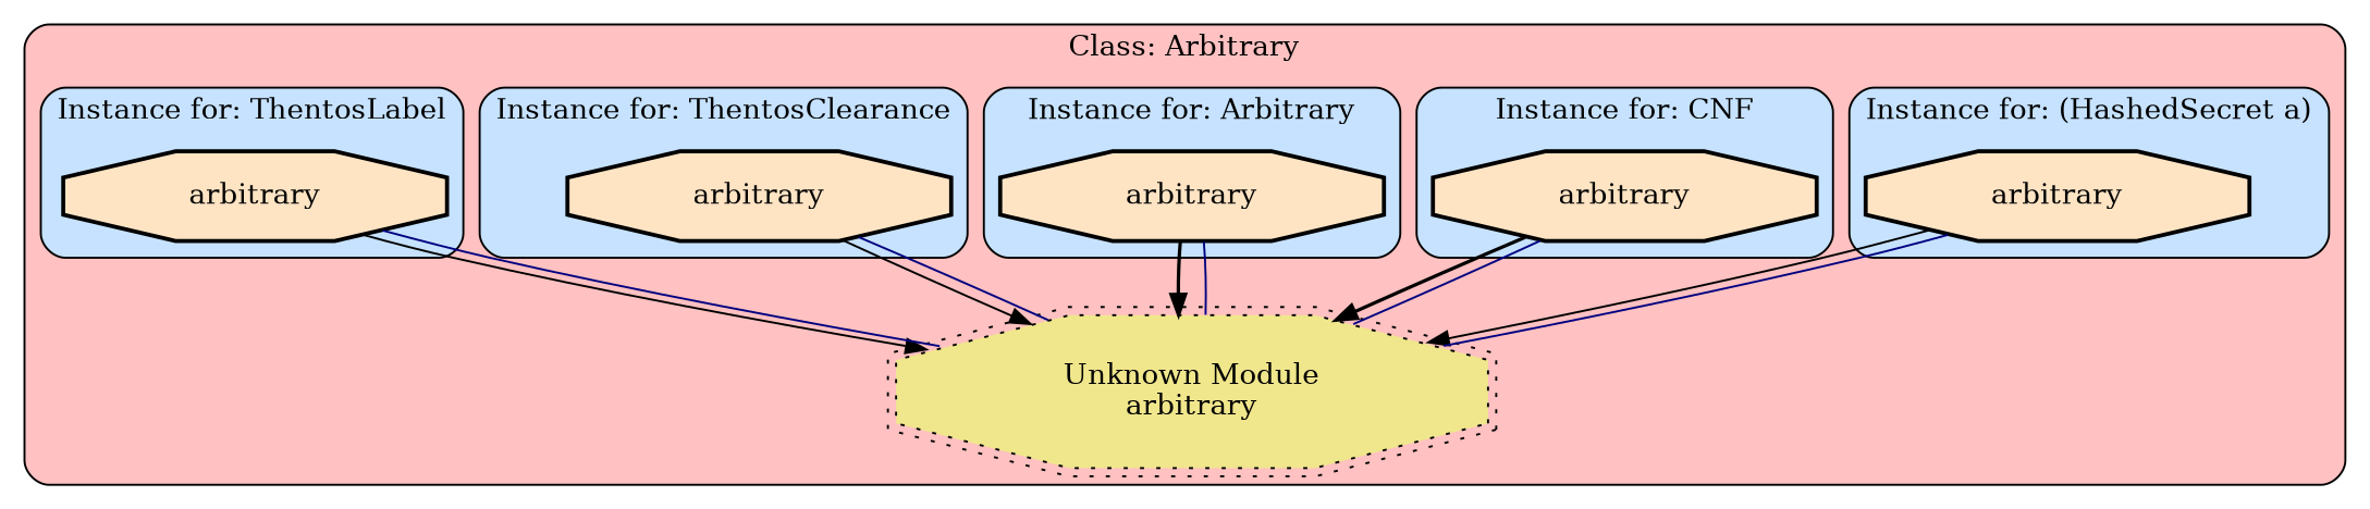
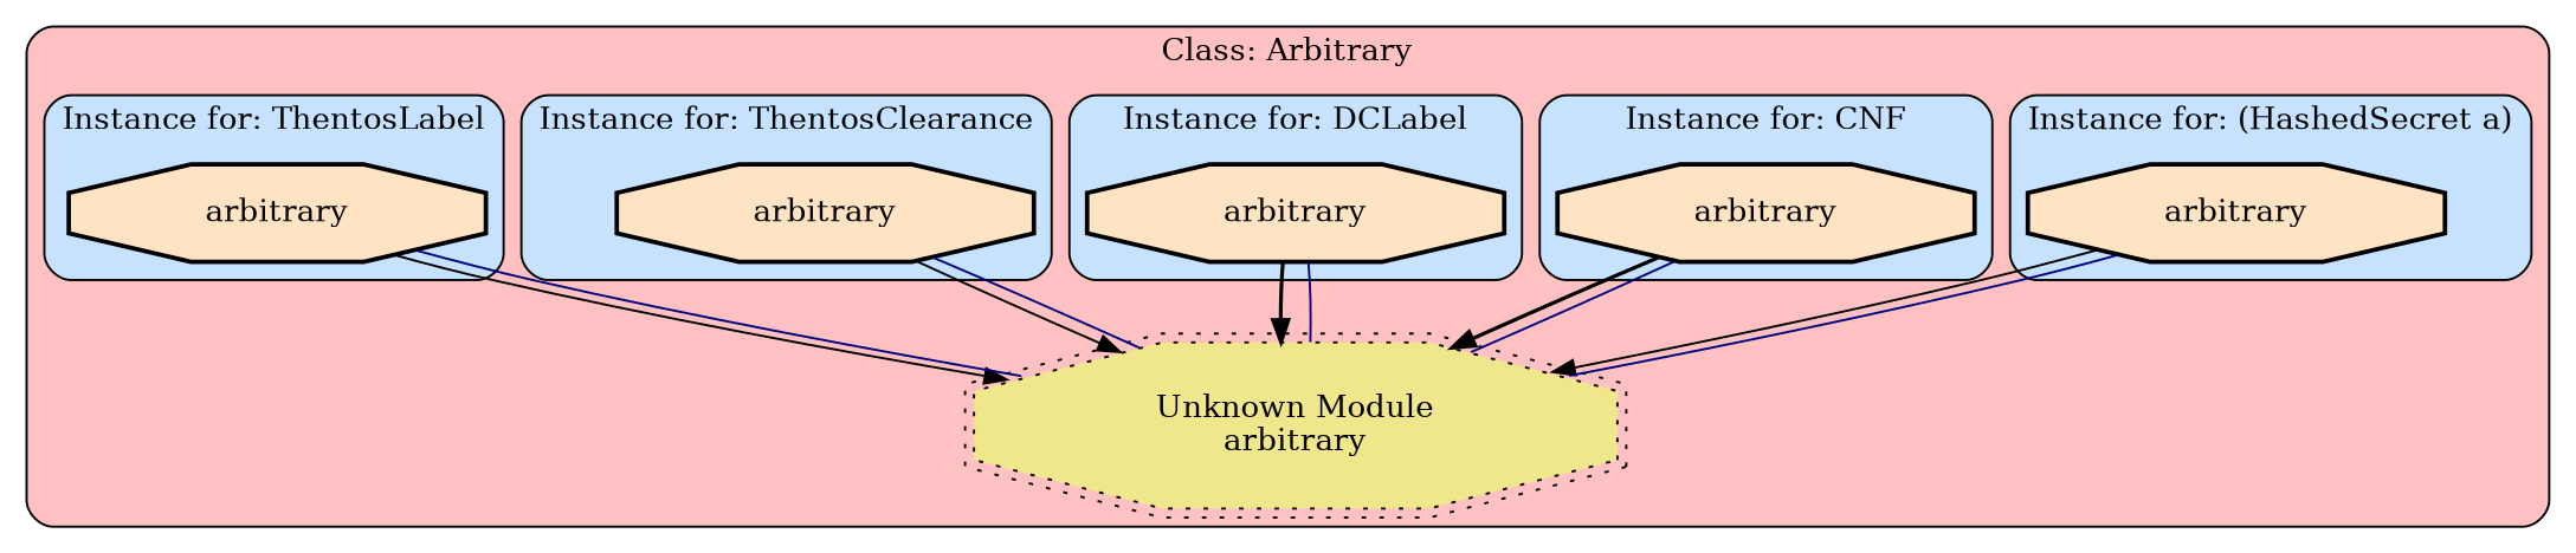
  digraph {
    node [fillcolor=bisque margin="0.4,0.1" shape=octagon style="filled,bold"]
    edge [color=black penwidth=1]
    n1 [label=arbitrary]
    n2 [label=arbitrary]
    n3 [label=arbitrary]
    n4 [label=arbitrary]
    n5 [label=arbitrary]
    n6 [fillcolor=khaki label="Unknown Module\narbitrary" shape=doubleoctagon style="filled,dotted"]
    subgraph cluster_1 {
      fillcolor=rosybrown1
      label="Class: Arbitrary"
      style="filled,rounded"
      n6
      subgraph cluster_2 {
        fillcolor=slategray1
        label="Instance for: (HashedSecret a)"
        style="filled,rounded"
        n1
      }
      subgraph cluster_3 {
        fillcolor=slategray1
        label="Instance for: CNF"
        style="filled,rounded"
        n2
      }
      subgraph cluster_4 {
        fillcolor=slategray1
-       label="Instance for: Arbitrary"
+       label="Instance for: DCLabel"
        style="filled,rounded"
        n3
      }
      subgraph cluster_5 {
        fillcolor=slategray1
        label="Instance for: ThentosClearance"
        style="filled,rounded"
        n4
      }
      subgraph cluster_6 {
        fillcolor=slategray1
        label="Instance for: ThentosLabel"
        style="filled,rounded"
        n5
      }
    }
    n1 -> n6
    n2 -> n6 [penwidth=1.6931471805599454]
    n3 -> n6 [penwidth=1.6931471805599454]
    n4 -> n6
    n5 -> n6
    n6 -> n1 [color=navy dir=none]
    n6 -> n2 [color=navy dir=none]
    n6 -> n3 [color=navy dir=none]
    n6 -> n4 [color=navy dir=none]
    n6 -> n5 [color=navy dir=none]
  }
